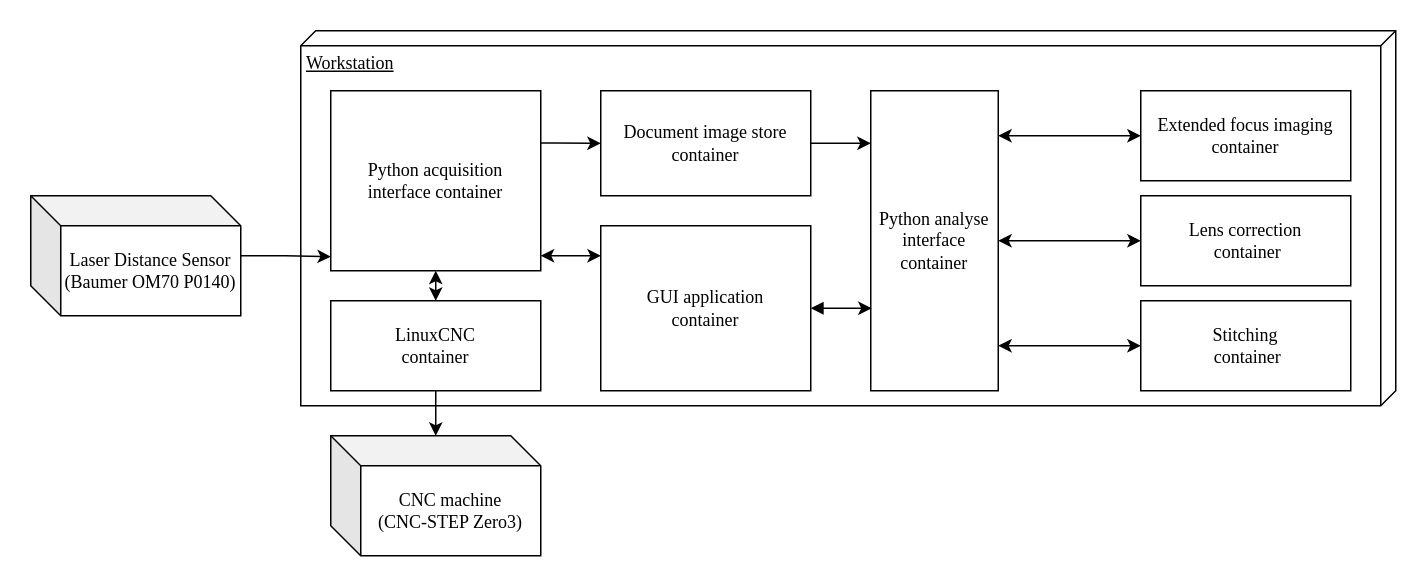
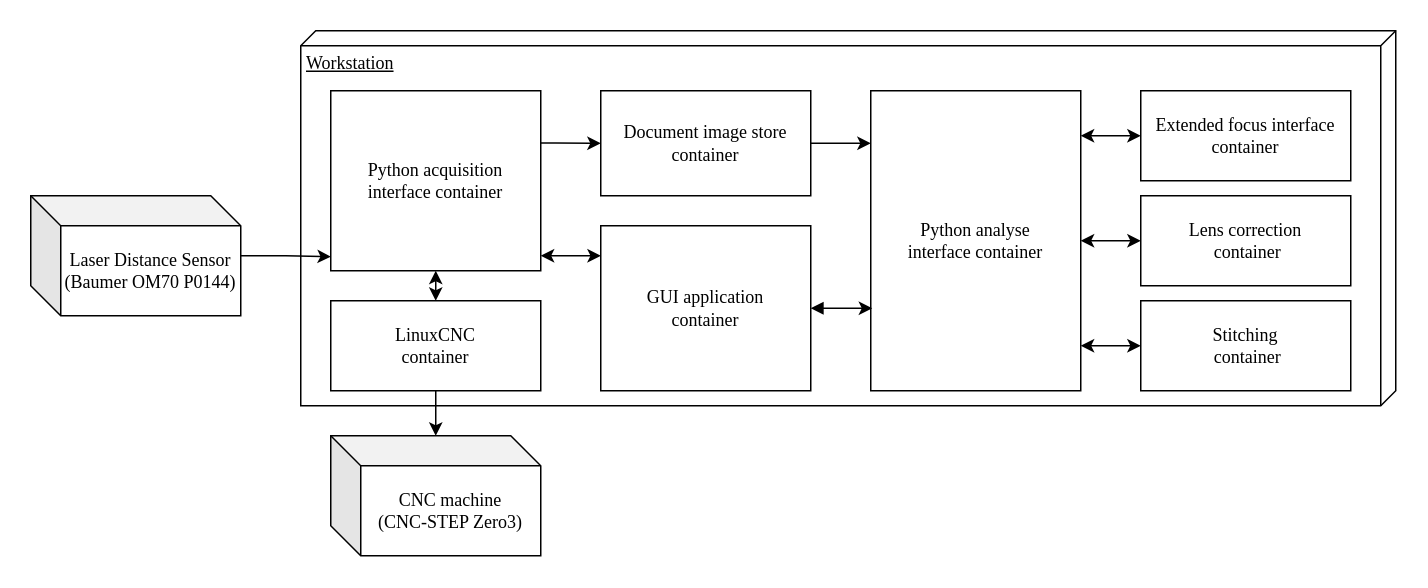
  <mxCell id="0" />
  <mxCell id="1" parent="0" />
  <mxCell id="2" value="Workstation" style="verticalAlign=top;align=left;spacingTop=8;spacingLeft=2;spacingRight=12;shape=cube;size=10;direction=south;fontStyle=4;html=1;rounded=0;shadow=0;comic=0;labelBackgroundColor=none;strokeWidth=1;fontFamily=Verdana;fontSize=12" parent="1" vertex="1"><mxGeometry x="200" y="20" width="730" height="250" as="geometry" /></mxCell>
  <mxCell id="3" value="CNC machine&lt;br&gt;(CNC-STEP Zero3)" style="shape=cube;whiteSpace=wrap;html=1;boundedLbl=1;backgroundOutline=1;darkOpacity=0.05;darkOpacity2=0.1;fontFamily=Verdana;" parent="1" vertex="1"><mxGeometry x="220" y="290" width="140" height="80" as="geometry" /></mxCell>
- <mxCell id="4" value="Laser&amp;nbsp;Distance Sensor&lt;br&gt;(Baumer OM70 P0140)" style="shape=cube;whiteSpace=wrap;html=1;boundedLbl=1;backgroundOutline=1;darkOpacity=0.05;darkOpacity2=0.1;fontFamily=Verdana;" parent="1" vertex="1"><mxGeometry x="20" y="130" width="140" height="80" as="geometry" /></mxCell>
+ <mxCell id="4" value="Laser&amp;nbsp;Distance Sensor&lt;br&gt;(Baumer OM70 P0144)" style="shape=cube;whiteSpace=wrap;html=1;boundedLbl=1;backgroundOutline=1;darkOpacity=0.05;darkOpacity2=0.1;fontFamily=Verdana;" parent="1" vertex="1"><mxGeometry x="20" y="130" width="140" height="80" as="geometry" /></mxCell>
  <mxCell id="5" value="Python acquisition&lt;br&gt;interface container" style="rounded=0;whiteSpace=wrap;html=1;fontFamily=Verdana;" parent="1" vertex="1"><mxGeometry x="220" y="60" width="140" height="120" as="geometry" /></mxCell>
  <mxCell id="6" style="edgeStyle=orthogonalEdgeStyle;rounded=0;orthogonalLoop=1;jettySize=auto;html=1;entryX=0.001;entryY=0.922;entryDx=0;entryDy=0;entryPerimeter=0;" parent="1" source="4" target="5" edge="1"><mxGeometry relative="1" as="geometry" /></mxCell>
  <mxCell id="7" value="&lt;span style=&quot;text-align: left;&quot;&gt;LinuxCNC&lt;/span&gt;&lt;br style=&quot;text-align: left;&quot;&gt;&lt;span style=&quot;text-align: left;&quot;&gt;container&lt;/span&gt;" style="rounded=0;whiteSpace=wrap;html=1;fontFamily=Verdana;" parent="1" vertex="1"><mxGeometry x="220" y="200" width="140" height="60" as="geometry" /></mxCell>
  <mxCell id="8" value="" style="edgeStyle=orthogonalEdgeStyle;rounded=0;orthogonalLoop=1;jettySize=auto;html=1;fontFamily=Verdana;" parent="1" source="7" target="3" edge="1"><mxGeometry relative="1" as="geometry" /></mxCell>
  <mxCell id="9" value="" style="endArrow=classic;startArrow=classic;html=1;rounded=0;exitX=0.5;exitY=1;exitDx=0;exitDy=0;entryX=0.5;entryY=0;entryDx=0;entryDy=0;fontFamily=Verdana;" parent="1" source="5" target="7" edge="1"><mxGeometry width="50" height="50" relative="1" as="geometry"><mxPoint x="370" y="150" as="sourcePoint" /><mxPoint x="420" y="100" as="targetPoint" /></mxGeometry></mxCell>
- <mxCell id="10" value="Python analyse&lt;br&gt;interface container" style="rounded=0;whiteSpace=wrap;html=1;fontFamily=Verdana;" parent="1" vertex="1"><mxGeometry x="580" y="60" width="85" height="200" as="geometry" /></mxCell>
+ <mxCell id="10" value="Python analyse&lt;br&gt;interface container" style="rounded=0;whiteSpace=wrap;html=1;fontFamily=Verdana;" parent="1" vertex="1"><mxGeometry x="580" y="60" width="140" height="200" as="geometry" /></mxCell>
  <mxCell id="11" style="edgeStyle=orthogonalEdgeStyle;rounded=0;orthogonalLoop=1;jettySize=auto;html=1;entryX=0.007;entryY=0.725;entryDx=0;entryDy=0;entryPerimeter=0;startArrow=block;startFill=1;" parent="1" source="12" target="10" edge="1"><mxGeometry relative="1" as="geometry" /></mxCell>
  <mxCell id="12" value="GUI application &lt;br&gt;container" style="rounded=0;whiteSpace=wrap;html=1;fontFamily=Verdana;" parent="1" vertex="1"><mxGeometry x="400" y="150" width="140" height="110" as="geometry" /></mxCell>
  <mxCell id="13" style="edgeStyle=orthogonalEdgeStyle;rounded=0;orthogonalLoop=1;jettySize=auto;html=1;entryX=0;entryY=0.175;entryDx=0;entryDy=0;entryPerimeter=0;" parent="1" source="14" target="10" edge="1"><mxGeometry relative="1" as="geometry" /></mxCell>
  <mxCell id="14" value="Document image store&lt;br&gt;container" style="rounded=0;whiteSpace=wrap;html=1;fontFamily=Verdana;" parent="1" vertex="1"><mxGeometry x="400" y="60" width="140" height="70" as="geometry" /></mxCell>
  <mxCell id="15" value="" style="endArrow=classic;startArrow=classic;html=1;rounded=0;fontFamily=Verdana;entryX=0.6;entryY=0.607;entryDx=0;entryDy=0;entryPerimeter=0;" parent="1" edge="1"><mxGeometry width="50" height="50" relative="1" as="geometry"><mxPoint x="360" y="169.98" as="sourcePoint" /><mxPoint x="400.08" y="170" as="targetPoint" /><Array as="points"><mxPoint x="370" y="169.98" /></Array></mxGeometry></mxCell>
  <mxCell id="16" value="" style="endArrow=classic;startArrow=none;html=1;rounded=0;fontFamily=Verdana;startFill=0;entryX=0;entryY=0.5;entryDx=0;entryDy=0;" parent="1" target="14" edge="1"><mxGeometry width="50" height="50" relative="1" as="geometry"><mxPoint x="360" y="94.91" as="sourcePoint" /><mxPoint x="380" y="94.91" as="targetPoint" /><Array as="points"><mxPoint x="370" y="94.91" /></Array></mxGeometry></mxCell>
  <mxCell id="17" style="edgeStyle=orthogonalEdgeStyle;rounded=0;orthogonalLoop=1;jettySize=auto;html=1;exitX=0.5;exitY=1;exitDx=0;exitDy=0;" parent="1" source="14" target="14" edge="1"><mxGeometry relative="1" as="geometry" /></mxCell>
  <mxCell id="18" value="" style="edgeStyle=orthogonalEdgeStyle;rounded=0;orthogonalLoop=1;jettySize=auto;html=1;startArrow=classic;startFill=1;" parent="1" source="19" target="10" edge="1"><mxGeometry relative="1" as="geometry"><Array as="points"><mxPoint x="730" y="90" /><mxPoint x="730" y="90" /></Array></mxGeometry></mxCell>
- <mxCell id="19" value="Extended focus imaging container" style="rounded=0;whiteSpace=wrap;html=1;fontFamily=Verdana;" parent="1" vertex="1"><mxGeometry x="760" y="60" width="140" height="60" as="geometry" /></mxCell>
+ <mxCell id="19" value="Extended focus interface container" style="rounded=0;whiteSpace=wrap;html=1;fontFamily=Verdana;" parent="1" vertex="1"><mxGeometry x="760" y="60" width="140" height="60" as="geometry" /></mxCell>
  <mxCell id="20" value="" style="edgeStyle=orthogonalEdgeStyle;rounded=0;orthogonalLoop=1;jettySize=auto;html=1;startArrow=classic;startFill=1;" parent="1" source="21" target="10" edge="1"><mxGeometry relative="1" as="geometry" /></mxCell>
  <mxCell id="21" value="Lens correction&lt;br&gt;&amp;nbsp;container" style="rounded=0;whiteSpace=wrap;html=1;fontFamily=Verdana;" parent="1" vertex="1"><mxGeometry x="760" y="130" width="140" height="60" as="geometry" /></mxCell>
  <mxCell id="22" value="" style="edgeStyle=orthogonalEdgeStyle;rounded=0;orthogonalLoop=1;jettySize=auto;html=1;startArrow=classic;startFill=1;" parent="1" source="23" target="10" edge="1"><mxGeometry relative="1" as="geometry"><Array as="points"><mxPoint x="740" y="230" /><mxPoint x="740" y="230" /></Array></mxGeometry></mxCell>
  <mxCell id="23" value="Stitching&lt;br&gt;&amp;nbsp;container" style="rounded=0;whiteSpace=wrap;html=1;fontFamily=Verdana;" parent="1" vertex="1"><mxGeometry x="760" y="200" width="140" height="60" as="geometry" /></mxCell>
